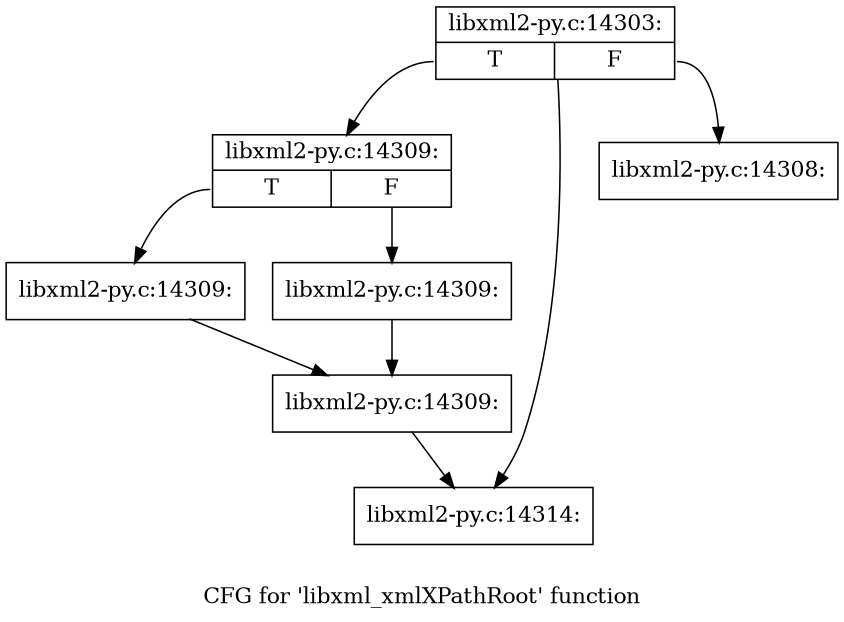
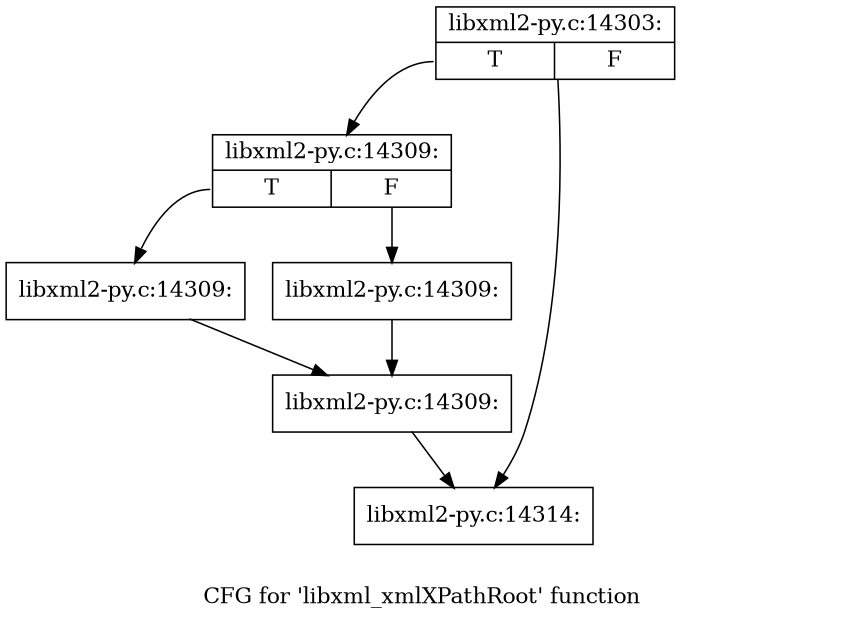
  digraph {
    label="CFG for 'libxml_xmlXPathRoot' function"
    node [shape=record]
    n1 [label="{libxml2-py.c:14303:|{<s0>T|<s1>F}}"]
    n2 [label="{libxml2-py.c:14309:|{<s0>T|<s1>F}}"]
-   n3 [label="{libxml2-py.c:14308:}"]
    n4 [label="{libxml2-py.c:14314:}"]
    n5 [label="{libxml2-py.c:14309:}"]
    n6 [label="{libxml2-py.c:14309:}"]
    n7 [label="{libxml2-py.c:14309:}"]
    n1 -> n2 [tailport=s0]
-   n1 -> n3 [tailport=s1]
    n1 -> n4
    n2 -> n5 [tailport=s0]
    n2 -> n6 [tailport=s1]
    n5 -> n7
    n6 -> n7
    n7 -> n4
  }
